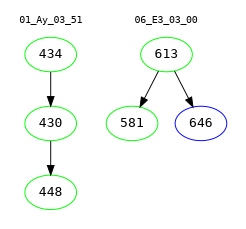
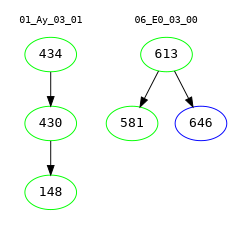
  digraph {
    fontname="DejaVu Sans Mono"
    node [color=green fontname="DejaVu Sans Mono"]
    edge [color=black fontname="DejaVu Sans Mono"]
    n1 [label=430]
    n2 [label=434]
-   n3 [label=448]
+   n3 [label=148]
    n4 [label=613]
    n5 [label=581]
    n6 [color=blue label=646]
    subgraph cluster_1 {
      color=white
      fontsize=10
-     label="01_Ay_03_51"
+     label="01_Ay_03_01"
      n1
      n2
      n3
    }
    subgraph cluster_2 {
      color=white
      fontsize=10
-     label="06_E3_03_00"
+     label="06_E0_03_00"
      n4
      n5
      n6
    }
    n1 -> n3
    n2 -> n1
    n4 -> n5
    n4 -> n6
  }
